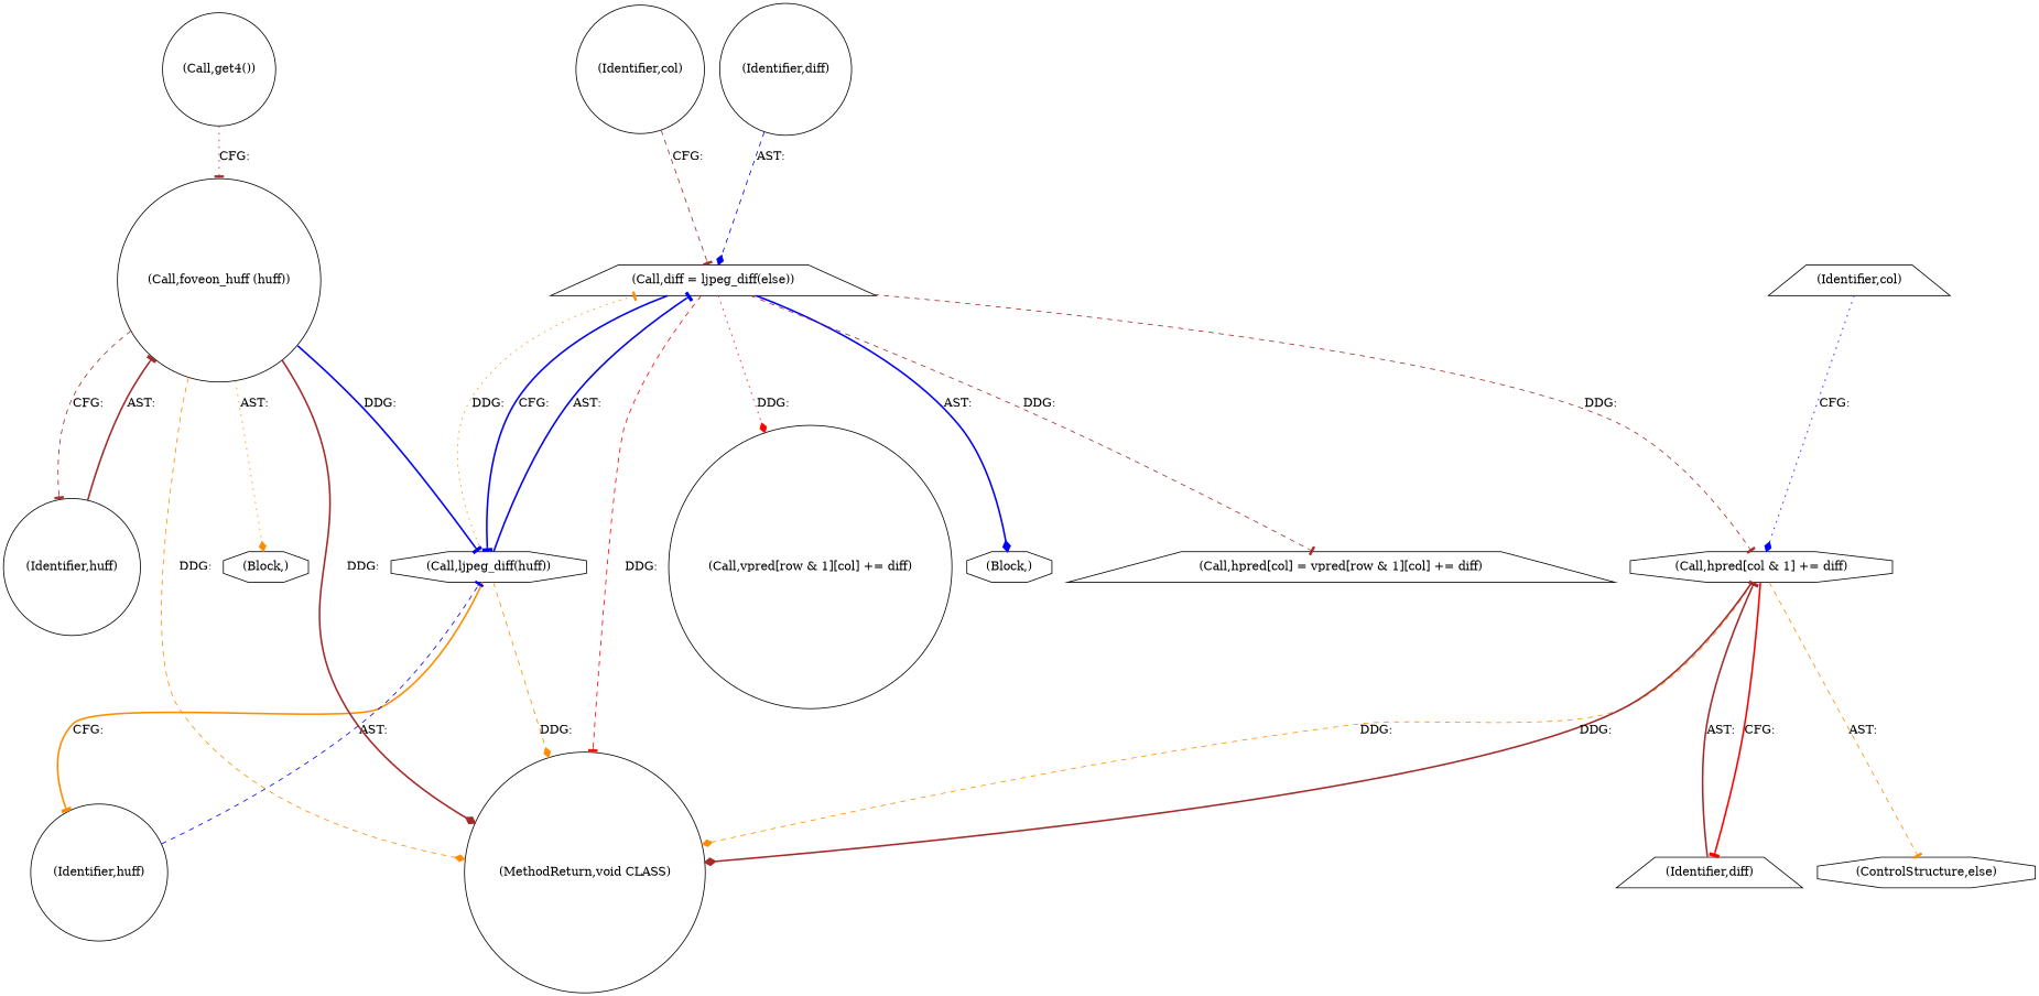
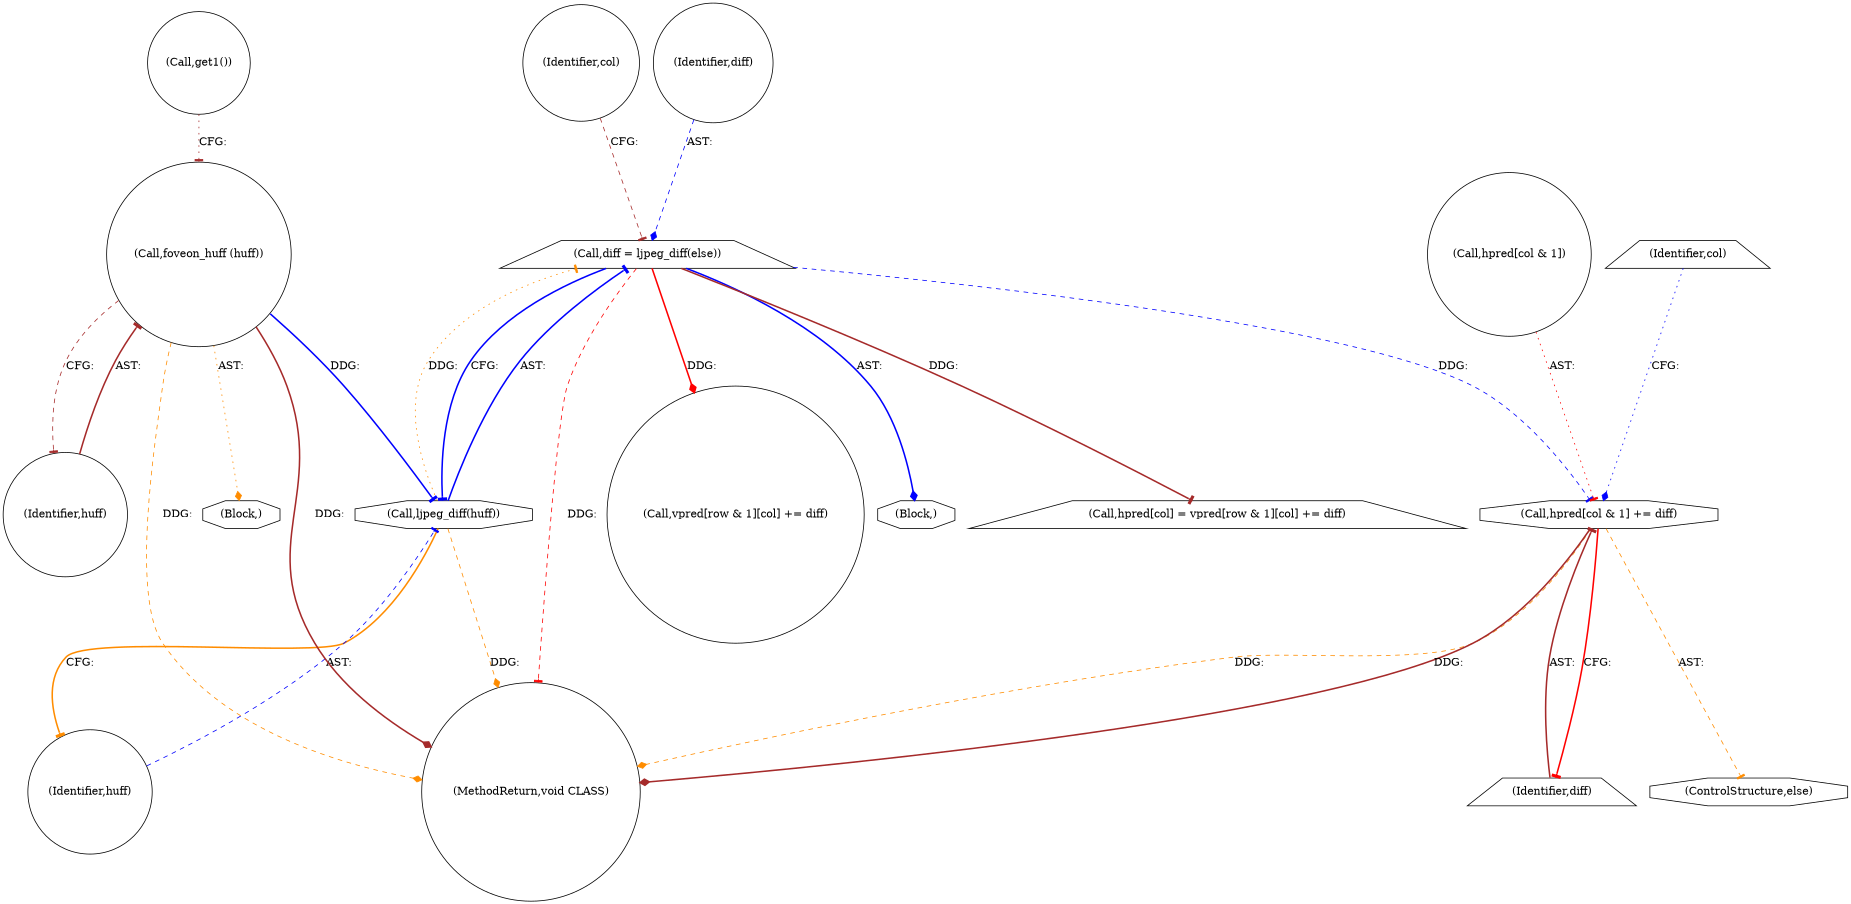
  digraph {
    node [shape=circle]
    edge [arrowhead=tee color=brown style=bold]
    n1 [label="(Call,hpred[col & 1] += diff)" shape=octagon]
    n2 [label="(Identifier,diff)" shape=trapezium]
    n3 [label="(ControlStructure,else)" shape=octagon]
    n4 [label="(MethodReturn,void CLASS)"]
    n5 [label="(Call,diff = ljpeg_diff(else))" shape=trapezium]
    n6 [label="(Call,ljpeg_diff(huff))" shape=octagon]
    n7 [label="(Call,vpred[row & 1][col] += diff)"]
    n8 [label="(Block,)" shape=octagon]
    n9 [label="(Call,hpred[col] = vpred[row & 1][col] += diff)" shape=trapezium]
    n10 [label="(Identifier,huff)"]
    n11 [label="(Call,foveon_huff (huff))"]
    n12 [label="(Block,)" shape=octagon]
    n13 [label="(Identifier,huff)"]
+   n14 [label="(Call,hpred[col & 1])"]
    n15 [label="(Identifier,col)" shape=trapezium]
-   n16 [label="(Call,get4())"]
+   n16 [label="(Call,get1())"]
    n17 [label="(Identifier,diff)"]
    n18 [label="(Identifier,col)"]
    n1 -> n2 [color=red label="CFG: "]
    n1 -> n3 [color=darkorange label="AST: " style=dashed]
    n1 -> n4 [arrowhead=diamond color=darkorange label="DDG: " style=dashed]
    n1 -> n4 [arrowhead=diamond label="DDG: "]
    n2 -> n1 [label="AST: "]
-   n5 -> n1 [label="DDG: " style=dashed]
+   n5 -> n1 [color=blue label="DDG: " style=dashed]
    n5 -> n4 [color=red label="DDG: " style=dashed]
    n5 -> n6 [color=blue label="CFG: "]
-   n5 -> n7 [arrowhead=diamond color=red label="DDG: " style=dotted]
+   n5 -> n7 [arrowhead=diamond color=red label="DDG: "]
    n5 -> n8 [arrowhead=diamond color=blue label="AST: "]
-   n5 -> n9 [label="DDG: " style=dashed]
+   n5 -> n9 [label="DDG: "]
    n6 -> n4 [arrowhead=diamond color=darkorange label="DDG: " style=dashed]
    n6 -> n5 [color=blue label="AST: "]
    n6 -> n5 [color=darkorange label="DDG: " style=dotted]
    n6 -> n10 [color=darkorange label="CFG: "]
    n10 -> n6 [color=blue label="AST: " style=dashed]
    n11 -> n4 [arrowhead=diamond color=darkorange label="DDG: " style=dashed]
    n11 -> n4 [arrowhead=diamond label="DDG: "]
    n11 -> n6 [color=blue label="DDG: "]
    n11 -> n12 [arrowhead=diamond color=darkorange label="AST: " style=dotted]
    n11 -> n13 [label="CFG: " style=dashed]
    n13 -> n11 [label="AST: "]
+   n14 -> n1 [color=red label="AST: " style=dotted]
    n15 -> n1 [arrowhead=diamond color=blue label="CFG: " style=dotted]
    n16 -> n11 [label="CFG: " style=dotted]
    n17 -> n5 [arrowhead=diamond color=blue label="AST: " style=dashed]
    n18 -> n5 [label="CFG: " style=dashed]
  }
